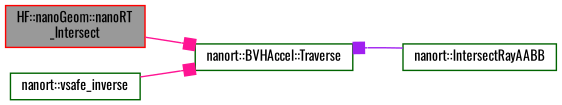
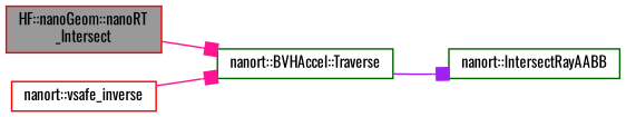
  digraph {
    fontname=Oswald
    rankdir=LR
    node [color=red fillcolor=white fontname=Oswald fontsize=10 shape=box style=filled]
    edge [arrowhead=box color=deeppink fontname=Oswald fontsize=10 labelfontname=Helvetica labelfontsize=10 style=solid]
    n1 [fillcolor=grey60 fontcolor=black height=0.2 label="HF::nanoGeom::nanoRT\l_Intersect" width=0.4]
    n2 [color=darkgreen height=0.2 label="nanort::BVHAccel::Traverse" width=0.4]
    n3 [color=darkgreen height=0.2 label="nanort::IntersectRayAABB" width=0.4]
-   n4 [color=darkgreen height=0.2 label="nanort::vsafe_inverse" width=0.4]
+   n4 [height=0.2 label="nanort::vsafe_inverse" width=0.4]
    n1 -> n2
-   n3 -> n2 [color=purple]
+   n2 -> n3 [color=purple]
    n4 -> n2
  }
